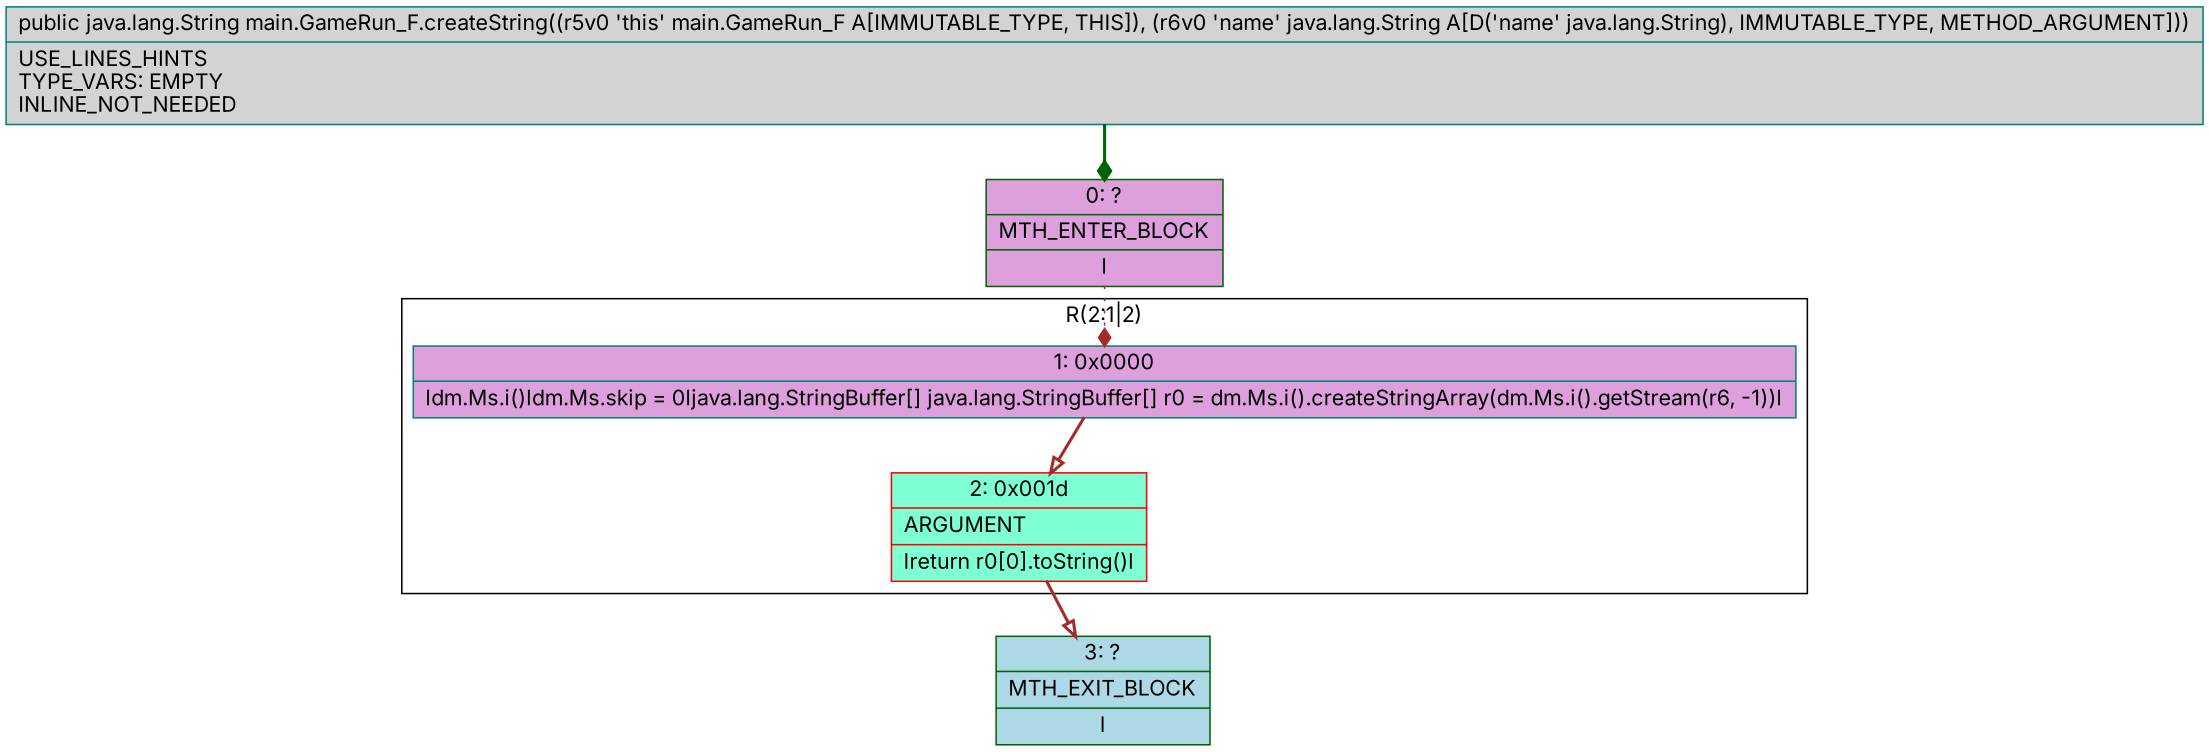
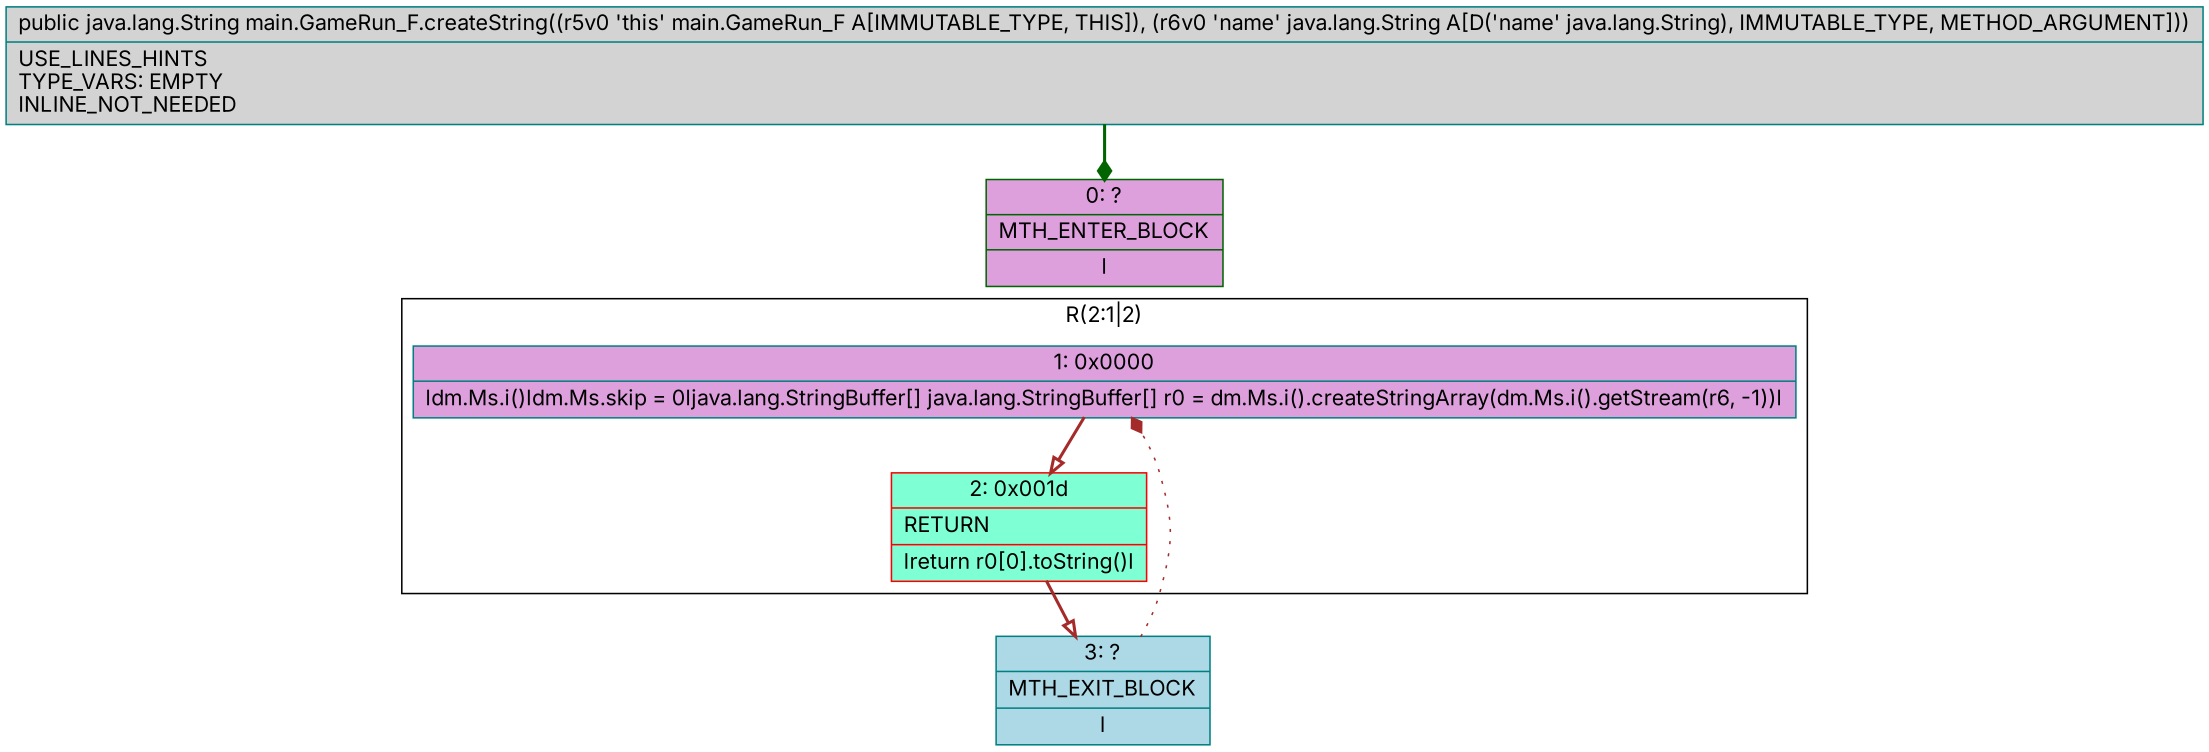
  digraph {
    fontname=Inter
    node [color=teal fillcolor=plum fontname=Inter shape=record style=filled]
    edge [arrowhead=onormal color=brown fontname=Inter style=bold]
    n1 [label="{1\:\ 0x0000|ldm.Ms.i()ldm.Ms.skip = 0ljava.lang.StringBuffer[] java.lang.StringBuffer[] r0 = dm.Ms.i().createStringArray(dm.Ms.i().getStream(r6, \-1))l}"]
-   n2 [color=red fillcolor=aquamarine label="{2\:\ 0x001d|ARGUMENT\l|lreturn r0[0].toString()l}"]
-   n3 [color=darkgreen fillcolor=lightblue label="{3\:\ ?|MTH_EXIT_BLOCK\l|l}"]
+   n2 [color=red fillcolor=aquamarine label="{2\:\ 0x001d|RETURN\l|lreturn r0[0].toString()l}"]
+   n3 [fillcolor=lightblue label="{3\:\ ?|MTH_EXIT_BLOCK\l|l}"]
    n4 [color=darkgreen label="{0\:\ ?|MTH_ENTER_BLOCK\l|l}"]
    n5 [fillcolor=lightgrey label="{public java.lang.String main.GameRun_F.createString((r5v0 'this' main.GameRun_F A[IMMUTABLE_TYPE, THIS]), (r6v0 'name' java.lang.String A[D('name' java.lang.String), IMMUTABLE_TYPE, METHOD_ARGUMENT]))  | USE_LINES_HINTS\lTYPE_VARS: EMPTY\lINLINE_NOT_NEEDED\l}"]
    subgraph cluster_1 {
      label="R(2:1|2)"
      n1
      n2
    }
    n1 -> n2
    n2 -> n3
-   n4 -> n1 [arrowhead=diamond style=dotted]
+   n3 -> n1 [arrowhead=diamond style=dotted]
    n5 -> n4 [arrowhead=diamond color=darkgreen]
  }
